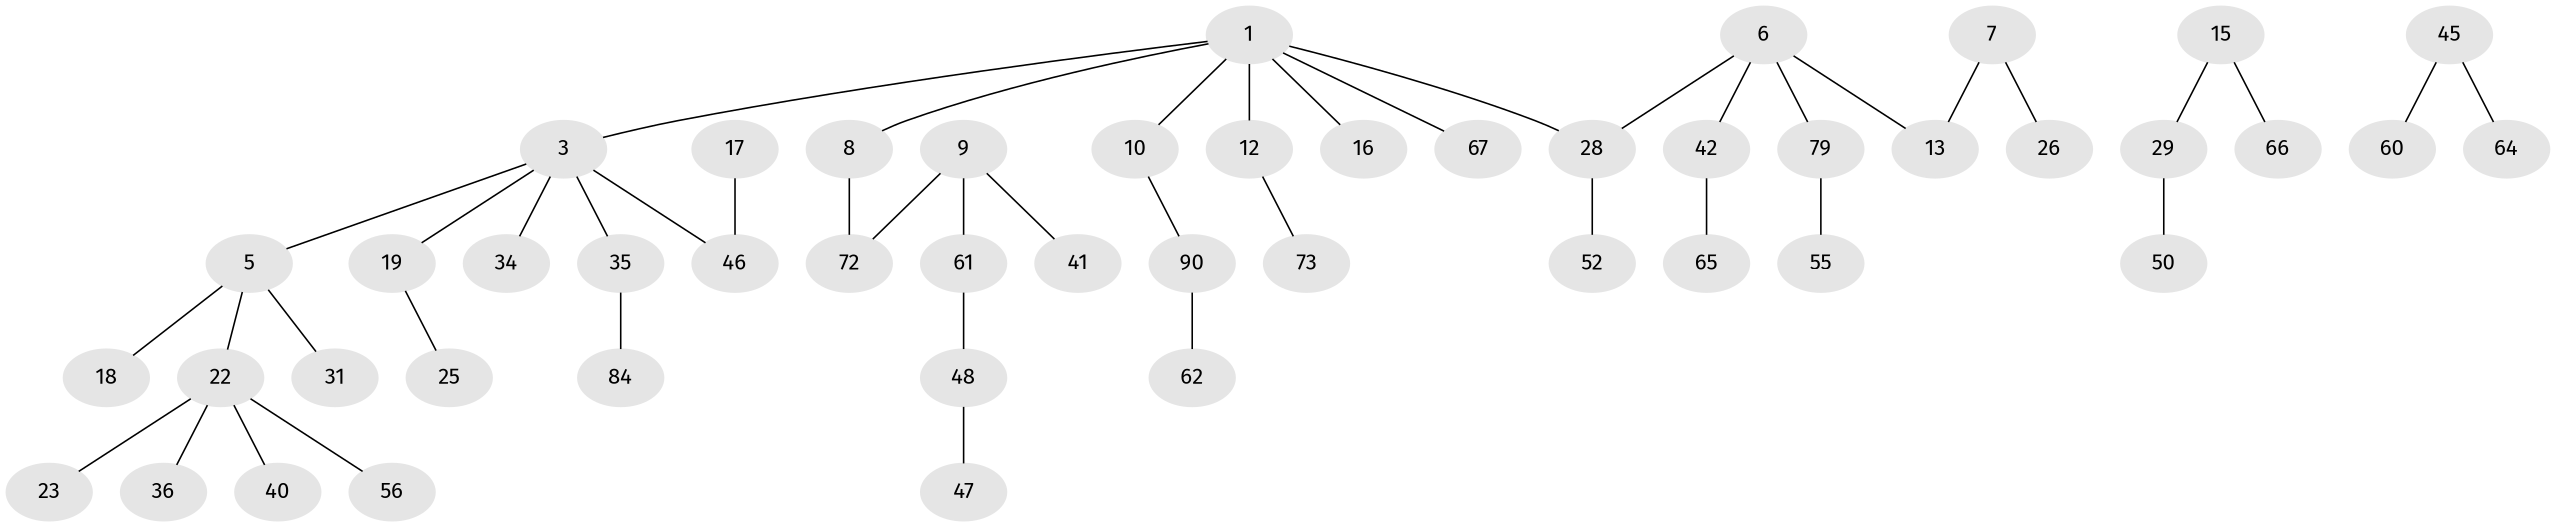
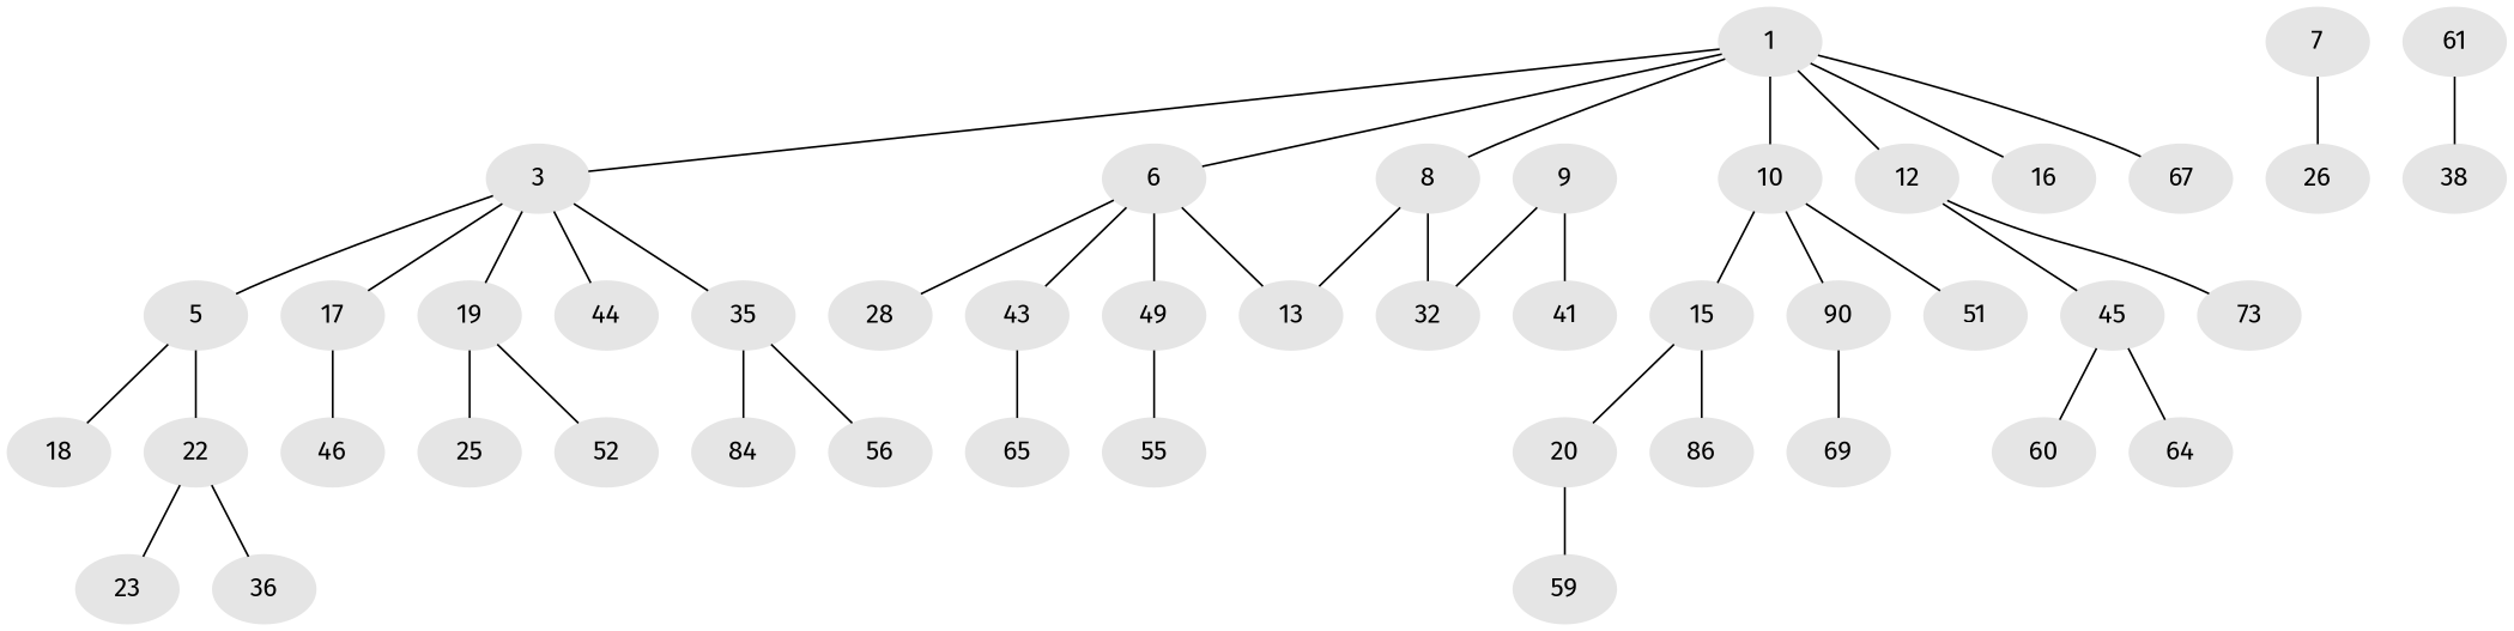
  graph {
    fontname="Fira Sans"
    node [color=gray90 fontname="Fira Sans" style=filled]
    edge [fontname="Fira Sans"]
    1 [super="+2"]
    3 [super="+4"]
    6 [super="+33"]
    8 [super="+74"]
    10 [super="+14"]
    12 [super="+26"]
    16 [super="+68"]
    67
    5 [super="+11"]
    17 [super="+70"]
    19
-   34
+   34 [label=44]
    35 [super="+48"]
    28
-   42 [super="+44"]
-   49 [super="+58" label=79]
+   42 [super="+44" label=43]
+   49 [super="+58"]
    13
-   32 [super="+39" label=72]
+   32 [super="+39"]
    15 [super="+50"]
    n20 [label=90]
+   51
    45 [super="+55"]
    73
    18 [super="+37"]
    22 [super="+24"]
-   31
    46
    25
    n29 [label=84]
    23
    36
-   40
    56
    7 [super="+41"]
    n35 [label=26]
    52 [super="+63"]
    65
    n38 [label=55]
    9 [super="+27"]
    n40 [label=61]
    n41 [label=41 super="+61"]
-   38 [super="+75" label=48]
-   29
-   66
-   69 [label=62]
+   38 [super="+75"]
+   29 [label=20]
+   66 [label=86]
+   69
    60
    64
-   59 [super="+62" label=50]
-   47 [super="+72"]
+   59 [super="+62"]
    1 -- 3
-   1 -- 28
+   1 -- 6
    1 -- 8
    1 -- 10
    1 -- 12
    1 -- 16
    1 -- 67
    3 -- 5
-   3 -- 46
+   3 -- 17
    3 -- 19
    3 -- 34
    3 -- 35
    6 -- 28
    6 -- 42
    6 -- 49
    6 -- 13
    8 -- 32
+   10 -- 15
    10 -- n20
+   10 -- 51
+   12 -- 45
    12 -- 73
    5 -- 18
    5 -- 22
-   5 -- 31
    17 -- 46
    19 -- 25
    35 -- n29
-   28 -- 52
+   19 -- 52
    42 -- 65
    49 -- n38
    15 -- 29
    15 -- 66
    n20 -- 69
    45 -- 60
    45 -- 64
    22 -- 23
    22 -- 36
-   22 -- 40
-   22 -- 56
-   7 -- 13
+   35 -- 56
+   8 -- 13
    7 -- n35
    9 -- 32
-   9 -- n40
    9 -- n41
    n40 -- 38
-   38 -- 47
    29 -- 59
  }
